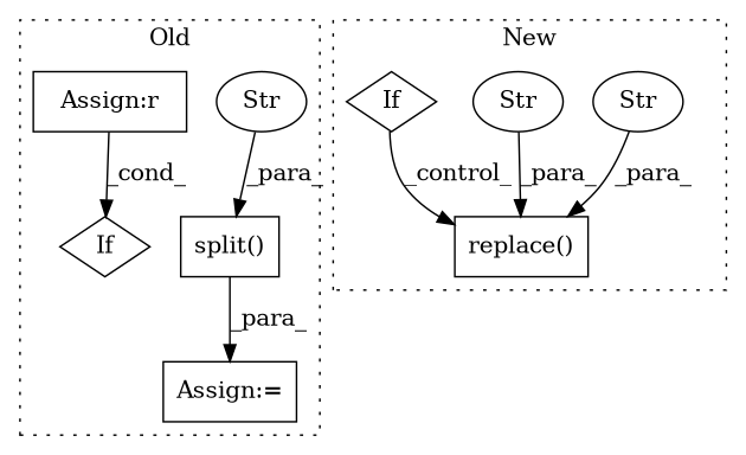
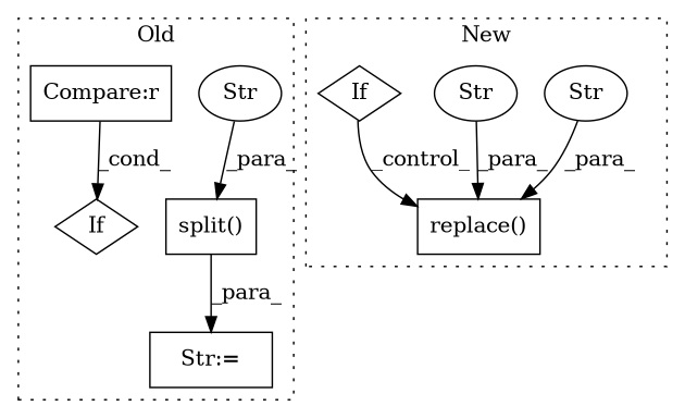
  digraph {
    node [a=66 l=3 shape=box]
    n1 [a=75 l="12,1" label="split()" s="1739,1754"]
    n2 [label=Str s=1751 shape=ellipse]
-   n3 [a=68 label="Assign:=" s=1736]
+   n3 [a=68 label="Str:=" s=1736]
    n4 [a=96 label=If s=1764 shape=diamond]
-   n5 [a=40 l=14 label="Assign:r" s=1767]
+   n5 [a=40 l=14 label="Compare:r" s=1767]
    n6 [a=75 l="13,1" label="replace()" s="1803,1824"]
    n7 [l=4 label=Str s=1816 shape=ellipse]
    n8 [l=2 label=Str s=1822 shape=ellipse]
    n9 [a=96 label=If s=1696 shape=diamond]
    subgraph cluster_1 {
      label=Old
      style=dotted
      n1
      n2
      n3
      n4
      n5
    }
    subgraph cluster_2 {
      label=New
      style=dotted
      n6
      n7
      n8
      n9
    }
    n1 -> n3 [label=_para_]
    n2 -> n1 [label=_para_]
    n5 -> n4 [label=_cond_]
    n7 -> n6 [label=_para_]
    n8 -> n6 [label=_para_]
    n9 -> n6 [label=_control_]
  }
